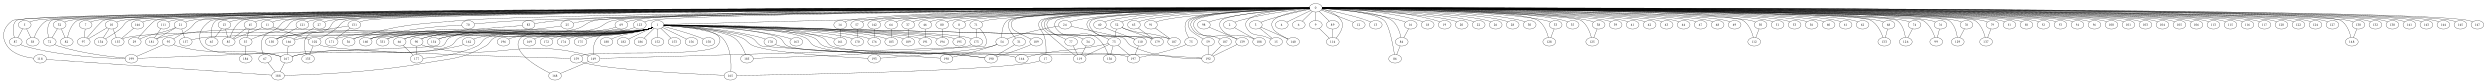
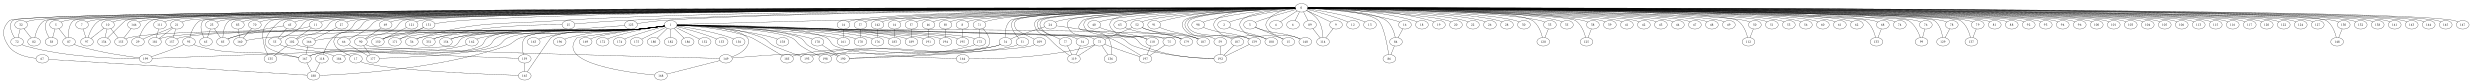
  graph {
    fontname="PT Serif"
    node [fontname="PT Serif"]
    edge [fontname="PT Serif"]
    0
    1
    2
    3
    4
    5
    6
    7
    8
    9
    10
    11
    12
    13
    14
    15
    16
    17
    18
    19
    20
    21
    22
    23
    24
    25
    26
    27
    28
    29
    30
    31
    32
    33
    34
    35
    36
    37
    38
    39
    40
    41
    42
    43
    44
    45
    46
    47
    48
    49
    50
    51
    52
    53
    54
    55
    56
    57
    58
    59
    60
    61
    62
    63
    64
    65
    66
    67
    68
    69
    70
    71
    72
    73
    74
    75
    76
    77
    78
    79
    80
    81
    82
    83
    84
    85
    86
    87
    88
    89
    90
    91
    92
    93
    94
    95
    96
    97
    98
    99
    100
    101
    102
    103
    104
    105
    106
    107
    108
    109
    110
    111
    112
    113
    114
    115
    116
    117
    118
    119
    120
    121
    122
    123
    124
    125
-   126
    127
    128
    129
    130
    131
    132
    133
    134
    135
    136
    137
    138
    139
    140
    141
    142
    143
    144
    145
    146
    147
    148
    167
    149
    150
    n153 [label=351]
    152
    153
    154
    155
    156
    157
    158
    159
    160
    161
    162
    163
    164
    165
    166
    168
    169
    170
    171
    172
    173
    174
    175
    176
    177
    178
    179
    180
    181
    182
    183
    184
    185
    186
    187
    188
    189
    190
    191
    192
    193
    194
    195
    196
    197
    198
    199
    0 -- 1
    0 -- 2
    0 -- 3
    0 -- 4
    0 -- 5
    0 -- 6
    0 -- 7
    0 -- 8
    0 -- 9
    0 -- 10
    0 -- 11
    0 -- 12
    0 -- 13
    0 -- 14
    0 -- 15
    0 -- 16
    0 -- 17
    0 -- 18
    0 -- 19
    0 -- 20
    0 -- 21
    0 -- 22
    0 -- 23
    0 -- 24
    0 -- 25
    0 -- 26
    0 -- 27
    0 -- 28
    0 -- 29
    0 -- 30
    0 -- 31
    0 -- 32
    0 -- 33
    0 -- 34
    0 -- 35
    0 -- 36
    0 -- 37
    0 -- 38
    0 -- 39
    0 -- 40
    0 -- 41
    0 -- 42
    0 -- 43
    0 -- 44
    0 -- 45
    0 -- 46
    0 -- 47
    0 -- 48
    0 -- 49
    0 -- 50
    0 -- 51
    0 -- 52
    0 -- 53
    0 -- 54
    0 -- 55
    0 -- 56
    0 -- 57
    0 -- 58
    0 -- 59
    0 -- 60
    0 -- 61
    0 -- 62
    0 -- 63
    0 -- 64
    0 -- 65
    0 -- 66
    0 -- 67
    0 -- 68
    0 -- 69
    0 -- 70
    0 -- 71
    0 -- 72
    0 -- 73
    0 -- 74
    0 -- 75
    0 -- 76
    0 -- 77
    0 -- 78
    0 -- 79
    0 -- 80
    0 -- 81
    0 -- 82
    0 -- 83
    0 -- 84
    0 -- 85
    0 -- 86
    0 -- 87
    0 -- 88
    0 -- 89
    0 -- 90
    0 -- 91
    0 -- 92
    0 -- 93
    0 -- 94
    0 -- 95
    0 -- 96
    0 -- 97
    0 -- 98
    0 -- 99
    0 -- 100
    0 -- 101
    0 -- 102
    0 -- 103
    0 -- 104
    0 -- 105
    0 -- 106
    0 -- 107
    0 -- 108
    0 -- 109
    0 -- 110
    0 -- 111
    0 -- 112
    0 -- 113
    0 -- 114
    0 -- 115
    0 -- 116
    0 -- 117
    0 -- 118
    0 -- 119
    0 -- 120
    0 -- 121
    0 -- 122
    0 -- 123
    0 -- 124
    0 -- 125
-   0 -- 126
    0 -- 127
    0 -- 128
    0 -- 129
    0 -- 130
    0 -- 131
    0 -- 132
    0 -- 133
    0 -- 134
    0 -- 135
    0 -- 136
    0 -- 137
    0 -- 138
    0 -- 139
    0 -- 140
    0 -- 141
    0 -- 142
    0 -- 143
    0 -- 144
    0 -- 145
    0 -- 146
    0 -- 147
    0 -- 148
    0 -- 167
    1 -- 36
    1 -- 167
    1 -- 149
    1 -- 150
    1 -- n153
    1 -- 152
    1 -- 153
    1 -- 154
    1 -- 155
    1 -- 156
    1 -- 157
    1 -- 158
    1 -- 159
    1 -- 160
    1 -- 161
    1 -- 162
    1 -- 163
    1 -- 164
    1 -- 165
    1 -- 166
    1 -- 168
    1 -- 169
    1 -- 170
    1 -- 171
    1 -- 172
    1 -- 173
    1 -- 174
    1 -- 175
    1 -- 176
    1 -- 177
    1 -- 178
    1 -- 179
    1 -- 180
    1 -- 181
    1 -- 182
    1 -- 183
-   1 -- 66
+   1 -- 184
    1 -- 185
    1 -- 186
    1 -- 187
    1 -- 188
    1 -- 189
    1 -- 190
    1 -- 191
    1 -- 192
    1 -- 193
    1 -- 194
    1 -- 195
    1 -- 196
    1 -- 197
    1 -- 198
    1 -- 199
    2 -- 108
    3 -- 15
    3 -- 140
    5 -- 58
    5 -- 87
    7 -- 97
    8 -- 195
    9 -- 114
    10 -- 97
    10 -- 134
    10 -- 155
    11 -- 85
    11 -- 102
    14 -- 161
    16 -- 84
    17 -- 165
    21 -- 29
    21 -- 157
    21 -- 181
    23 -- 65
    23 -- 85
    24 -- 54
    24 -- 192
    25 -- n153
    27 -- 166
    31 -- 190
    32 -- 72
    32 -- 82
    33 -- 128
    34 -- 119
    37 -- 189
    38 -- 125
    40 -- 110
    45 -- 55
    45 -- 85
    46 -- 191
    50 -- 112
    52 -- 73
    52 -- 179
    52 -- 187
    54 -- 193
    54 -- 198
    55 -- 184
    57 -- 170
    59 -- 192
    63 -- 179
    64 -- 183
    66 -- 177
    67 -- 188
    68 -- 133
    69 -- 90
    70 -- 160
    71 -- 149
    71 -- 173
    72 -- 199
    73 -- 119
    73 -- 136
    73 -- 164
    73 -- 197
-   74 -- 126
    75 -- 197
    76 -- 99
    77 -- 119
    78 -- 129
    79 -- 137
    80 -- 194
    83 -- 160
    84 -- 86
    87 -- 199
    89 -- 114
    90 -- 149
    90 -- 177
    91 -- 187
    95 -- 167
    95 -- 199
    98 -- 139
    102 -- 135
    102 -- 159
    107 -- 192
    109 -- 190
    110 -- 197
    111 -- 181
    118 -- 188
    121 -- 150
    123 -- 154
    130 -- 148
    131 -- 150
    131 -- 171
    139 -- 192
    142 -- 176
    146 -- 155
    167 -- 188
    149 -- 168
    159 -- 165
    162 -- 167
    166 -- 167
    173 -- 185
    178 -- 190
  }
